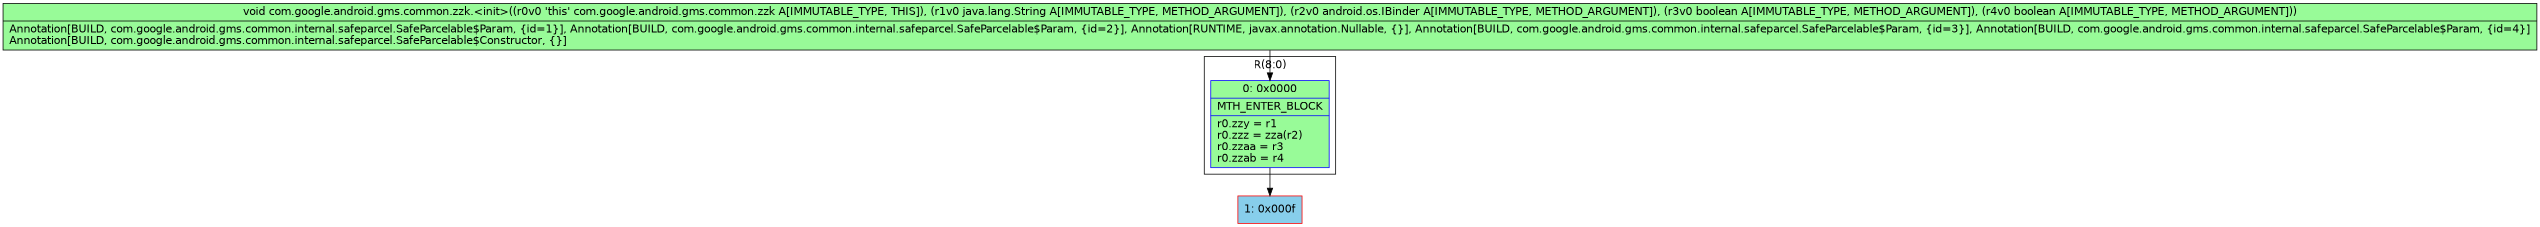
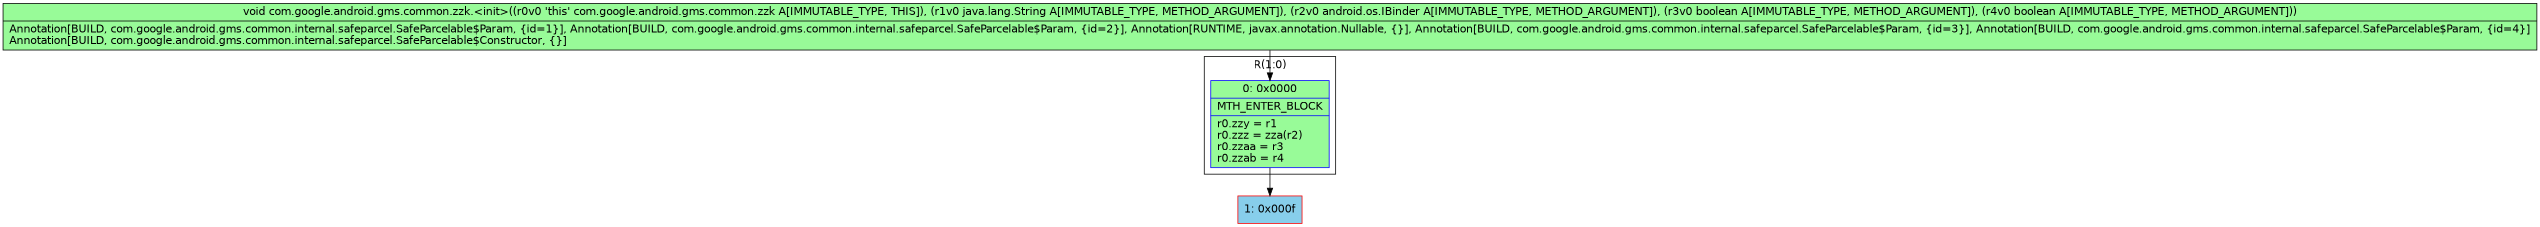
  digraph {
    fontname="DejaVu Sans"
    node [shape=record style=filled fillcolor=palegreen fontname="DejaVu Sans"]
    edge [fontname="DejaVu Sans"]
    n1 [color=blue label="{0\:\ 0x0000|MTH_ENTER_BLOCK\l|r0.zzy = r1\lr0.zzz = zza(r2)\lr0.zzaa = r3\lr0.zzab = r4\l}"]
    n2 [color=red label="{1\:\ 0x000f}" fillcolor=skyblue]
    n3 [label="{void com.google.android.gms.common.zzk.\<init\>((r0v0 'this' com.google.android.gms.common.zzk A[IMMUTABLE_TYPE, THIS]), (r1v0 java.lang.String A[IMMUTABLE_TYPE, METHOD_ARGUMENT]), (r2v0 android.os.IBinder A[IMMUTABLE_TYPE, METHOD_ARGUMENT]), (r3v0 boolean A[IMMUTABLE_TYPE, METHOD_ARGUMENT]), (r4v0 boolean A[IMMUTABLE_TYPE, METHOD_ARGUMENT]))  | Annotation[BUILD, com.google.android.gms.common.internal.safeparcel.SafeParcelable$Param, \{id=1\}], Annotation[BUILD, com.google.android.gms.common.internal.safeparcel.SafeParcelable$Param, \{id=2\}], Annotation[RUNTIME, javax.annotation.Nullable, \{\}], Annotation[BUILD, com.google.android.gms.common.internal.safeparcel.SafeParcelable$Param, \{id=3\}], Annotation[BUILD, com.google.android.gms.common.internal.safeparcel.SafeParcelable$Param, \{id=4\}]\lAnnotation[BUILD, com.google.android.gms.common.internal.safeparcel.SafeParcelable$Constructor, \{\}]\l}"]
    subgraph cluster_1 {
-     label="R(8:0)"
+     label="R(1:0)"
      n1
    }
    n1 -> n2
    n3 -> n1
  }
